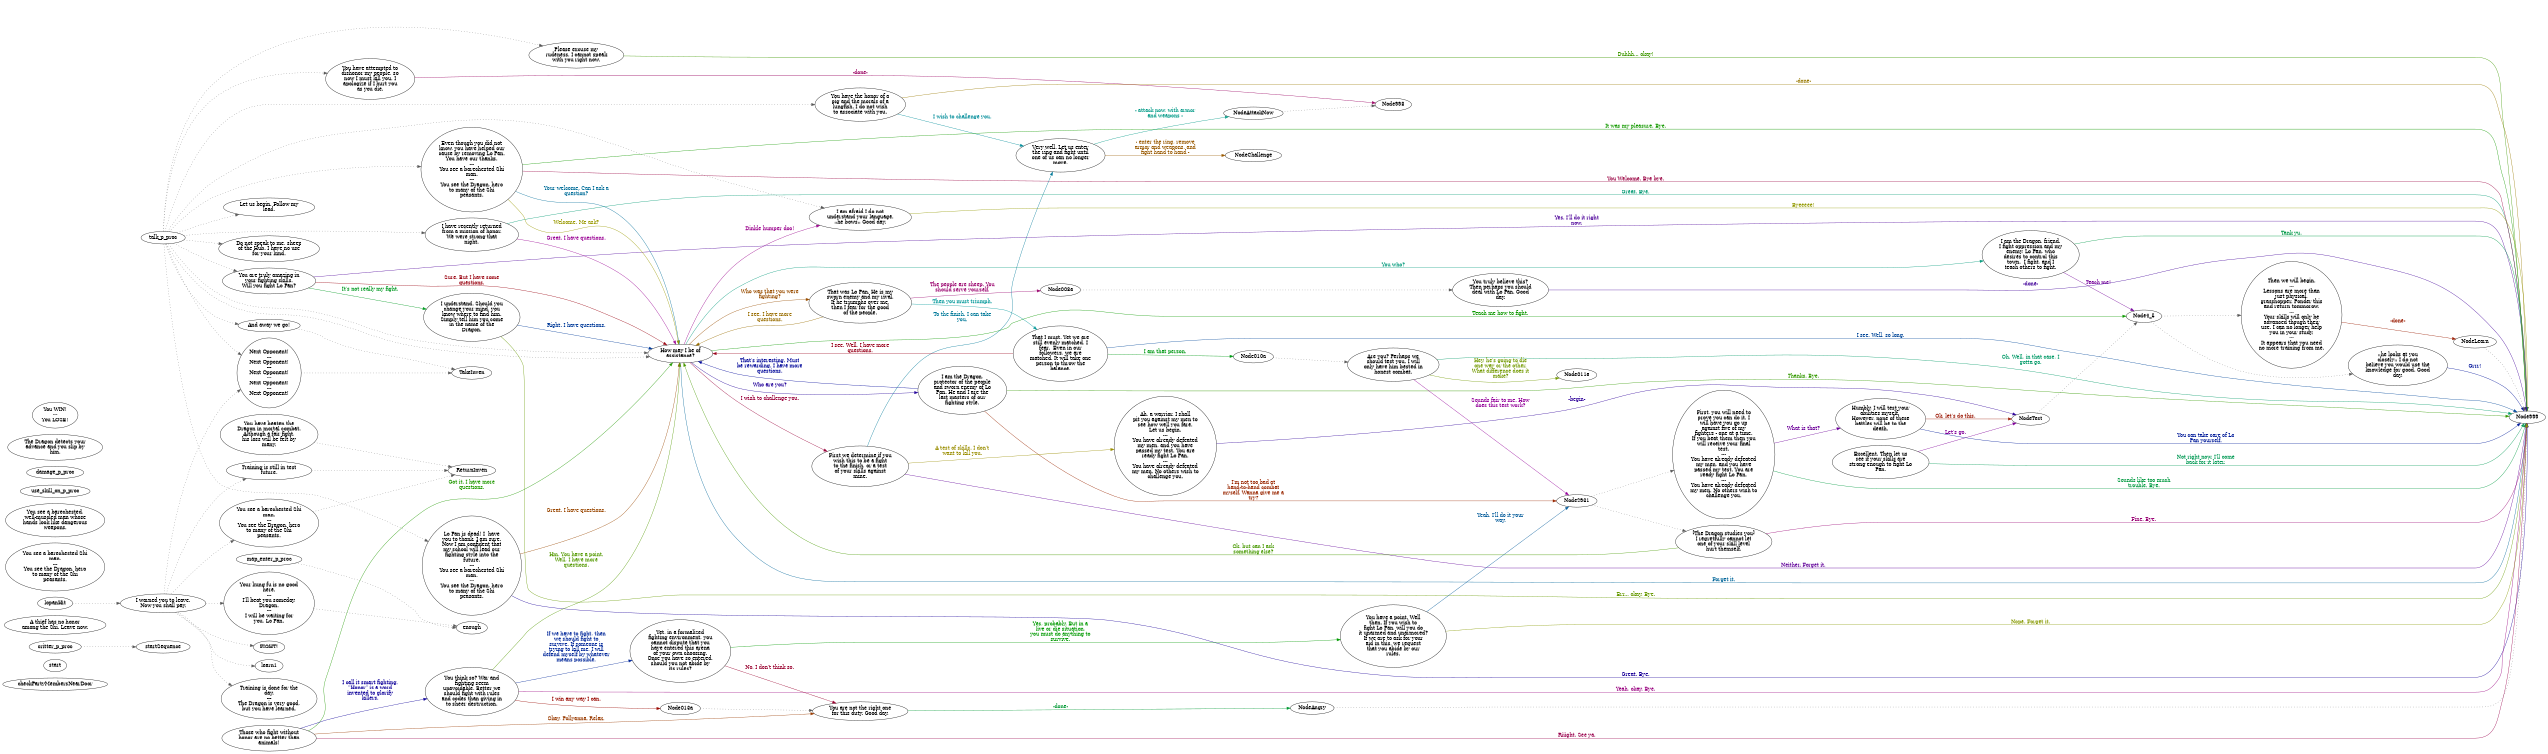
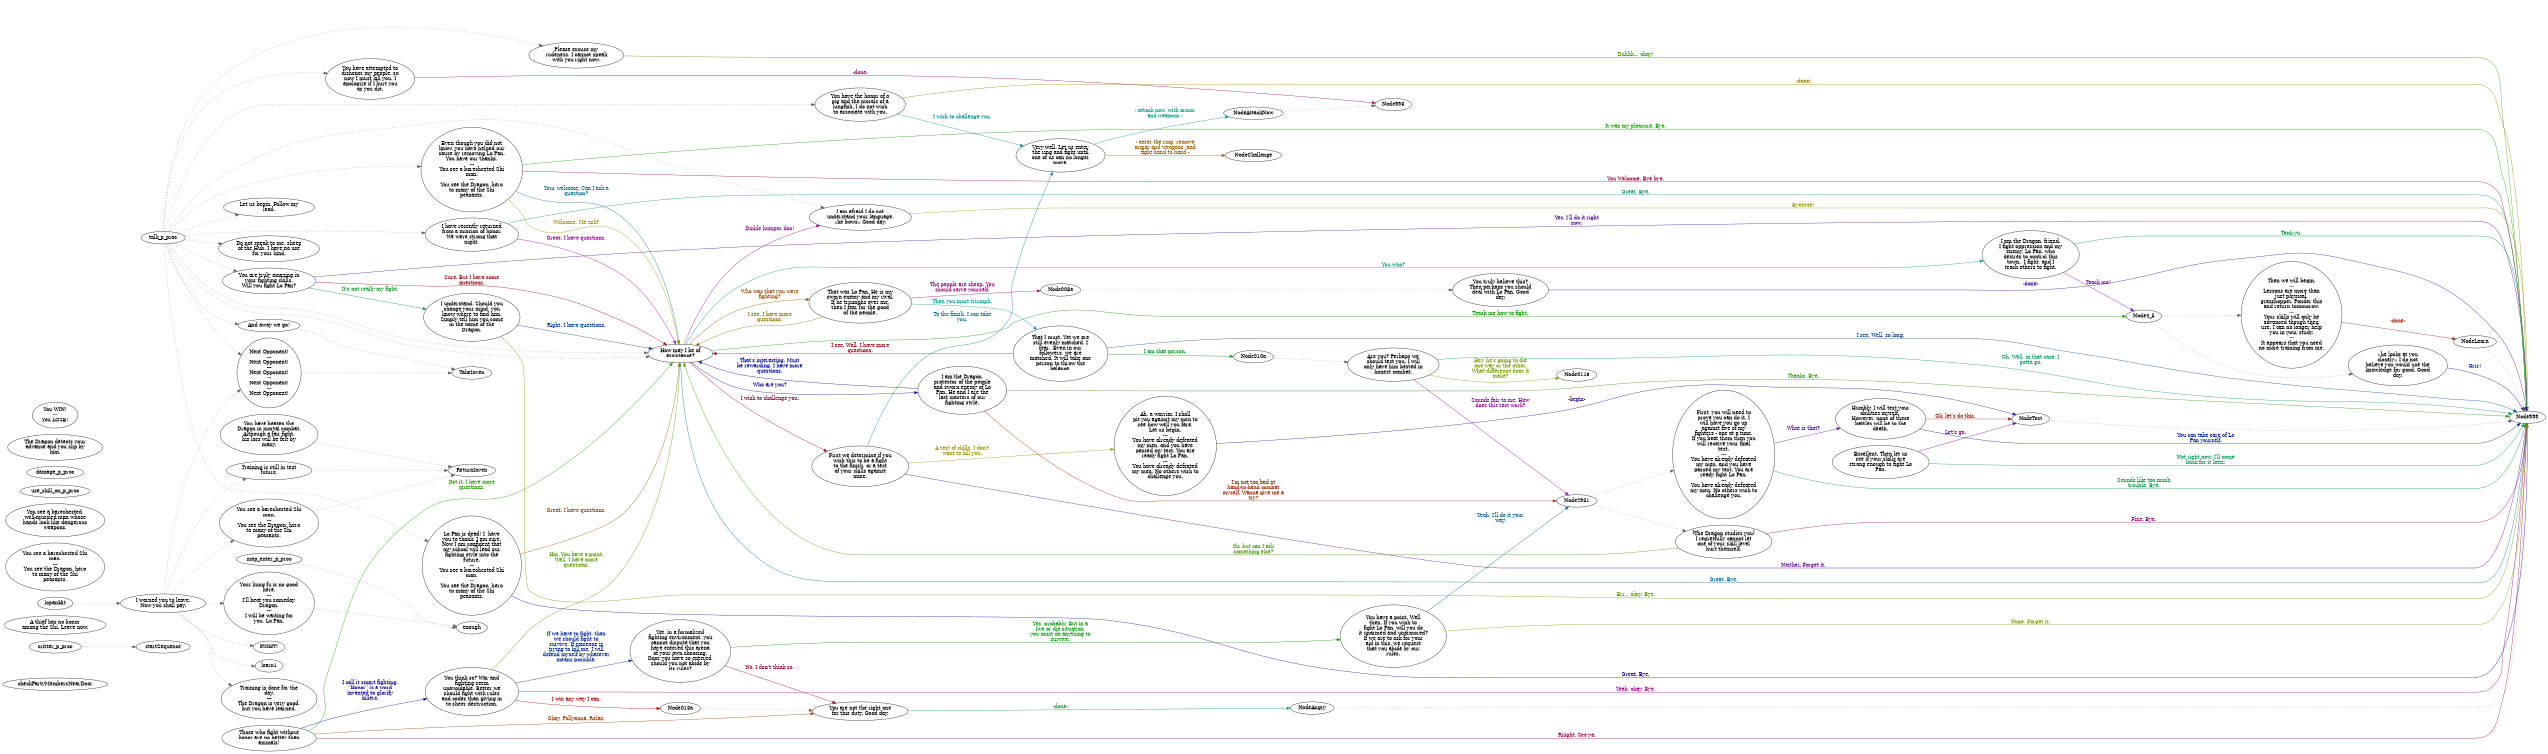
  digraph {
    rankdir=LR
    node [color="#000000" fillcolor="#FFFFFF" style=filled]
    edge [color="#555555"]
    checkPartyMembersNearDoor
-   start
    critter_p_proc
    startSequence
    n5 [label="A thief has no honor\namong the Shi. Leave now."]
    n6 [label="You have attempted to\ndishonor my people, so\nnow I must kill you. I\napologize if I hurt you\nas you die."]
    talk_p_proc
    n8 [label="Do not speak to me, sheep\nof the Hub. I have no use\nfor your kind."]
    n9 [label="How may I be of\nassistance?"]
    n10 [label="You have the honor of a\npig and the morals of a\nlungfish. I do not wish\nto associate with you."]
    n11 [label="You are truly amazing in\nyour fighting skills.\nWill you fight Lo Pan?"]
    n12 [label="Lo Pan is dead! I  have\nyou to thank, I am sure.\nNow I am confident that\nmy school will lead our\nfighting style into the\nfuture.\n---\nYou see a barechested Shi\nman.\n---\nYou see the Dragon, hero\nto many of the Shi\npeasants."]
    n13 [label="I have recently returned\nfrom a mission of honor.\nWe were strong that\nnight."]
    n14 [label="Even though you did not\nknow, you have helped our\ncause by removing Lo Pan.\nYou have our thanks.\n---\nYou see a barechested Shi\nman.\n---\nYou see the Dragon, hero\nto many of the Shi\npeasants."]
    n15 [label="I am afraid I do not\nunderstand your language.\n::he bows:: Good day."]
    n16 [label="Please excuse my\nrudeness. I cannot speak\nwith you right now."]
    n17 [label="Next Opponent!\n---\nNext Opponent!\n---\nNext Opponent!\n---\nNext Opponent!\n---\nNext Opponent!"]
    n18 [label="And away we go!"]
    n19 [label="Let us begin. Follow my\nlead."]
    Node998
    Node999
    n22 [label="I am the Dragon, friend.\nI fight oppression and my\nenemy, Lo Pan, who\ndesires to control this\ntown.  I fight, and I\nteach others to fight."]
    n23 [label="That was Lo Pan. He is my\nsworn enemy and my rival.\nIf he triumphs over me,\nthen I fear for the good\nof the people."]
    n24 [label="I am the Dragon,\nprotector of the people\nand sworn enemy of Lo\nPan. He and I are the\nlast masters of our\nfighting style."]
    Node4_5
    n26 [label="First we determine if you\nwish this to be a fight\nto the finish, or a test\nof your skills against\nmine."]
    n27 [label="Very well. Let us enter\nthe ring and fight until\none of us can no longer\nmove."]
    n28 [label="I understand. Should you\nchange your mind, you\nknow where to find him.\nSimply tell him you come\nin the name of the\nDragon."]
    TakeInven
    Node008a
    n31 [label="That I must. Yet we are\nstill evenly matched, I\nfear.  Even in our\nfollowers, we are\nmatched. It will take one\nperson to throw the\nbalance."]
    Node2931
    n33 [label="Then we will begin.\n---\nLessons are more than\njust physical,\ngrasshopper. Ponder this\nand return tommorow.\n---\nYour skills will only be\nadvanced though their\nuse. I can no longer help\nyou in your study.\n---\nIt appears that you need\nno more training from me."]
    n34 [label="::he looks at you\nclosely:: I do not\nbelieve you would use the\nknowledge for good. Good\nday."]
    n35 [label="Ah, a warrior. I shall\npit you against my men to\nsee how well you fare.\nLet us begin.\n---\nYou have already defeated\nmy men, and you have\npassed my test. You are\nready fight Lo Pan.\n---\nYou have already defeated\nmy men. No others wish to\nchallenge you."]
    NodeAttackNow
    NodeChallenge
    n38 [label="You have beaten the\nDragon in mortal combat.\nAlthough a fair fight,\nhis loss will be felt by\nmany."]
    ReturnInven
    n40 [label="You see a barechested Shi\nman.\n---\nYou see the Dragon, hero\nto many of the Shi\npeasants."]
    n41 [label="You see a barechested,\nwell-muscled man whose\nhands look like dangerous\nweapons."]
    use_skill_on_p_proc
    damage_p_proc
    n44 [label=enough]
    map_enter_p_proc
    n46 [label="The Dragon detects your\nadvance and you slip by\nhim."]
    n47 [label="I warned you to leave.\nNow you shall pay."]
    n48 [label="Training is still in test\nfuture."]
    n49 [label="You see a barechested Shi\nman.\n---\nYou see the Dragon, hero\nto many of the Shi\npeasants."]
    n50 [label="FIGHT!"]
    learn1
    n52 [label="Training is done for the\nday.\n---\nThe Dragon is very good,\nbut you have learned."]
    n53 [label="Your kung fu is no good\nhere.\n---\nI'll beat you someday,\nDragon.\n---\nI will be waiting for\nyou, Lo Pan."]
    lopanHit
    n55 [label="You WIN!\n---\nYou LOSE!"]
    n56 [label="You truly believe this?\nThen perhaps you should\ndeal with Lo Pan. Good\nday."]
    Node010a
    n58 [label="First, you will need to\nprove you can do it. I\nwill have you go up\nagainst five of my\nfighters - one at a time.\nIf you beat them then you\nwill receive your final\ntest.\n---\nYou have already defeated\nmy men, and you have\npassed my test. You are\nready fight Lo Pan.\n---\nYou have already defeated\nmy men. No others wish to\nchallenge you."]
    n59 [label="[The Dragon studies you]\nI regretfully cannot let\none of your skill level\nhurt themself."]
    NodeLearn
    NodeTest
    n62 [label="Are you? Perhaps we\nshould test you. I will\nonly have him bested in\nhonest combat."]
    Node011a
    n64 [label="Those who fight without\nhonor are no better than\nanimals!"]
    n65 [label="You are not the right one\nfor this duty. Good day."]
    n66 [label="You think so? War and\nfighting seem\nunavoidable. Better we\nshould fight with rules\nand codes than giving in\nto sheer destruction."]
    n67 [label="Humbly, I will test your\nabilities myself. \nHowever, none of these\nbattles will be to the\ndeath."]
    NodeAngry
    Node013a
    n70 [label="Yet, in a formalized\nfighting environment, you\ncannot dispute that you\nhave entered this arena\nof your own choosing.\nOnce you have so entered,\nshould you not abide by\nits rules?"]
    n71 [label="You have a point. Well\nthen. If you wish to\nfight Lo Pan, will you do\nit unarmed and unarmored?\nIf we are to ask for your\naid in this, we request\nthat you abide by our\nrules."]
    n72 [label="Excellent. Then let us\nsee if your skills are\nstrong enough to fight Lo\nPan."]
    critter_p_proc -> startSequence [style=dotted]
    n6 -> Node998 [color="#990060" fontcolor="#990060" label="-done-"]
    talk_p_proc -> n6 [style=dotted]
    talk_p_proc -> n8 [style=dotted]
    talk_p_proc -> n9 [style=dotted]
    talk_p_proc -> n9 [style=dotted]
    talk_p_proc -> n10 [style=dotted]
    talk_p_proc -> n11 [style=dotted]
    talk_p_proc -> n12 [style=dotted]
    talk_p_proc -> n13 [style=dotted]
    talk_p_proc -> n14 [style=dotted]
    talk_p_proc -> n15 [style=dotted]
    talk_p_proc -> n16 [style=dotted]
    talk_p_proc -> n17 [style=dotted]
    talk_p_proc -> n18 [style=dotted]
    talk_p_proc -> n19 [style=dotted]
    n9 -> n15 [color="#99008B" fontcolor="#99008B" label="Dinkle humper doo!"]
-   n9 -> Node999 [color="#006599" fontcolor="#006599" label="Forget it."]
+   n9 -> Node999 [color="#006599" fontcolor="#006599" label="Great. Bye."]
    n9 -> n22 [color="#00997A" fontcolor="#00997A" label="You who?"]
    n9 -> n23 [color="#994D00" fontcolor="#994D00" label="Who was that you were\nfighting?"]
    n9 -> n24 [color="#210099" fontcolor="#210099" label="Who are you?"]
    n9 -> Node4_5 [color="#0C9900" fontcolor="#0C9900" label="Teach me how to fight."]
    n9 -> n26 [color="#990039" fontcolor="#990039" label="I wish to challenge you."]
    n10 -> Node999 [color="#997900" fontcolor="#997900" label="-done-"]
    n10 -> n27 [color="#008C99" fontcolor="#008C99" label="I wish to challenge you."]
    n11 -> n9 [color="#99000D" fontcolor="#99000D" label="Sure. But I have some\nquestions."]
    n11 -> Node999 [color="#4C0099" fontcolor="#4C0099" label="Yes. I'll do it right\nnow."]
    n11 -> n28 [color="#009920" fontcolor="#009920" label="It's not really my fight."]
    n12 -> n9 [color="#994600" fontcolor="#994600" label="Great. I have questions."]
    n12 -> Node999 [color="#190099" fontcolor="#190099" label="Great. Bye."]
    n13 -> n9 [color="#990093" fontcolor="#990093" label="Great. I have questions."]
    n13 -> Node999 [color="#009972" fontcolor="#009972" label="Great. Bye."]
    n14 -> n9 [color="#006D99" fontcolor="#006D99" label="Your welcome. Can I ask a\nquestion?"]
    n14 -> n9 [color="#999900" fontcolor="#999900" label="Welcome. Me ask?"]
    n14 -> Node999 [color="#139900" fontcolor="#139900" label="It was my pleasure. Bye."]
    n14 -> Node999 [color="#990040" fontcolor="#990040" label="You Welcome. Bye bye."]
    n15 -> Node999 [color="#929900" fontcolor="#929900" label="Byeeeee!"]
    n16 -> Node999 [color="#3F9900" fontcolor="#3F9900" label="Duhhh... okay!"]
    n17 -> TakeInven [style=dotted]
    n18 -> TakeInven [style=dotted]
    n22 -> Node999 [color="#009947" fontcolor="#009947" label="Tank yu."]
    n22 -> Node4_5 [color="#730099" fontcolor="#730099" label="Teach me!"]
    n23 -> n9 [color="#996D00" fontcolor="#996D00" label="I see. I have more\nquestions."]
    n23 -> Node008a [color="#99006C" fontcolor="#99006C" label="The people are sheep. You\nshould serve yourself."]
    n23 -> n31 [color="#009899" fontcolor="#009899" label="Then you must triumph."]
    n24 -> n9 [color="#000699" fontcolor="#000699" label="That's interesting. Must\nbe rewarding. I have more\nquestions."]
    n24 -> Node999 [color="#339900" fontcolor="#339900" label="Thanks. Bye."]
    n24 -> Node2931 [color="#992600" fontcolor="#992600" label="I'm not too bad at\nhand-to-hand combat\nmyself. Wanna give me a\ntry?"]
    Node4_5 -> n33 [style=dotted]
    Node4_5 -> n34 [style=dotted]
    n26 -> Node999 [color="#600099" fontcolor="#600099" label="Neither. Forget it."]
    n26 -> n27 [color="#007999" fontcolor="#007999" label="To the finish. I can take\nyou."]
    n26 -> n35 [color="#998D00" fontcolor="#998D00" label="A test of skills. I don't\nwant to kill you."]
    n27 -> NodeAttackNow [color="#009986" fontcolor="#009986" label="- attack now, with armor\nand weapons -"]
    n27 -> NodeChallenge [color="#995900" fontcolor="#995900" label="- enter the ring, remove\narmor and weapons, and\nfight hand to hand -"]
    n28 -> n9 [color="#003A99" fontcolor="#003A99" label="Right. I have questions."]
    n28 -> Node999 [color="#669900" fontcolor="#669900" label="Err... okay. Bye."]
    Node008a -> n56 [style=dotted]
    n31 -> n9 [color="#990019" fontcolor="#990019" label="I see. Well, I have more\nquestions."]
    n31 -> Node999 [color="#004699" fontcolor="#004699" label="I see. Well, so long."]
    n31 -> Node010a [color="#009914" fontcolor="#009914" label="I am that person."]
    Node2931 -> n58 [style=dotted]
    Node2931 -> n59 [style=dotted]
    n33 -> NodeLearn [color="#991A00" fontcolor="#991A00" label="-done-"]
    n34 -> Node999 [color="#001299" fontcolor="#001299" label="Grrr!"]
    n35 -> NodeTest [color="#2D0099" fontcolor="#2D0099" label="-begin-"]
    NodeAttackNow -> Node998 [style=dotted]
    n38 -> ReturnInven [style=dotted]
    map_enter_p_proc -> n44 [style=dotted]
    n47 -> n17 [style=dotted]
    n47 -> n48 [style=dotted]
    n47 -> n49 [style=dotted]
    n47 -> n50 [style=dotted]
    n47 -> learn1 [style=dotted]
    n47 -> n52 [style=dotted]
    n47 -> n53 [style=dotted]
    n48 -> ReturnInven [style=dotted]
    n49 -> ReturnInven [style=dotted]
    n53 -> n44 [style=dotted]
    lopanHit -> n47 [style=dotted]
    n56 -> Node999 [color="#400099" fontcolor="#400099" label="-done-"]
    Node010a -> n62 [style=dotted]
    n58 -> Node999 [color="#00993F" fontcolor="#00993F" label="Sounds like too much\ntrouble. Bye."]
    n58 -> n67 [color="#6C0099" fontcolor="#6C0099" label="What is that?"]
    n59 -> n9 [color="#479900" fontcolor="#479900" label="Ok, but can I ask\nsomething else?"]
    n59 -> Node999 [color="#990073" fontcolor="#990073" label="Fine. Bye."]
    NodeLearn -> Node999 [style=dotted]
-   NodeTest -> Node4_5 [style=dotted]
+   NodeTest -> Node999 [style=dotted]
    n62 -> Node999 [color="#009966" fontcolor="#009966" label="Oh. Well, in that case, I\ngotta go."]
    n62 -> Node2931 [color="#930099" fontcolor="#930099" label="Sounds fair to me. How\ndoes this test work?"]
    n62 -> Node011a [color="#729900" fontcolor="#729900" label="Hey, he's going to die\none way or the other.\nWhat difference does it\nmake?"]
    n64 -> n9 [color="#209900" fontcolor="#209900" label="Got it. I have more\nquestions."]
    n64 -> Node999 [color="#99004C" fontcolor="#99004C" label="Riiight. See ya."]
    n64 -> n65 [color="#993A00" fontcolor="#993A00" label="Okay, Pollyanna. Relax."]
    n64 -> n66 [color="#0D0099" fontcolor="#0D0099" label="I call it smart fighting.\n\"Honor\" is a word\ninvented to glorify\nkillers."]
    n65 -> NodeAngry [color="#009933" fontcolor="#009933" label="-done-"]
    n66 -> n9 [color="#539900" fontcolor="#539900" label="Hm. You have a point.\nWell, I have more\nquestions."]
    n66 -> Node999 [color="#99007F" fontcolor="#99007F" label="Yeah, okay. Bye."]
    n66 -> Node013a [color="#990700" fontcolor="#990700" label="I win any way I can."]
    n66 -> n70 [color="#002699" fontcolor="#002699" label="If we have to fight, then\nwe should fight to\nsurvive. If someone is\ntrying to kill me, I will\ndefend myself by whatever\nmeans possible."]
    n67 -> Node999 [color="#001A99" fontcolor="#001A99" label="You can take care of Lo\nPan yourself."]
    n67 -> NodeTest [color="#991300" fontcolor="#991300" label="Ok, let's do this."]
    NodeAngry -> Node999 [style=dotted]
    Node013a -> n65 [style=dotted]
    n70 -> n65 [color="#99002D" fontcolor="#99002D" label="No, I don't think so."]
    n70 -> n71 [color="#009900" fontcolor="#009900" label="Yes, probably. But in a\nlive or die situation,\nyou must do anything to\nsurvive."]
    n71 -> Node999 [color="#869900" fontcolor="#869900" label="Nope. Forget it."]
    n71 -> Node2931 [color="#005999" fontcolor="#005999" label="Yeah, I'll do it your\nway."]
    n72 -> Node999 [color="#009953" fontcolor="#009953" label="Not right now. I'll come\nback for it later."]
    n72 -> NodeTest [color="#800099" fontcolor="#800099" label="Let's go."]
  }
